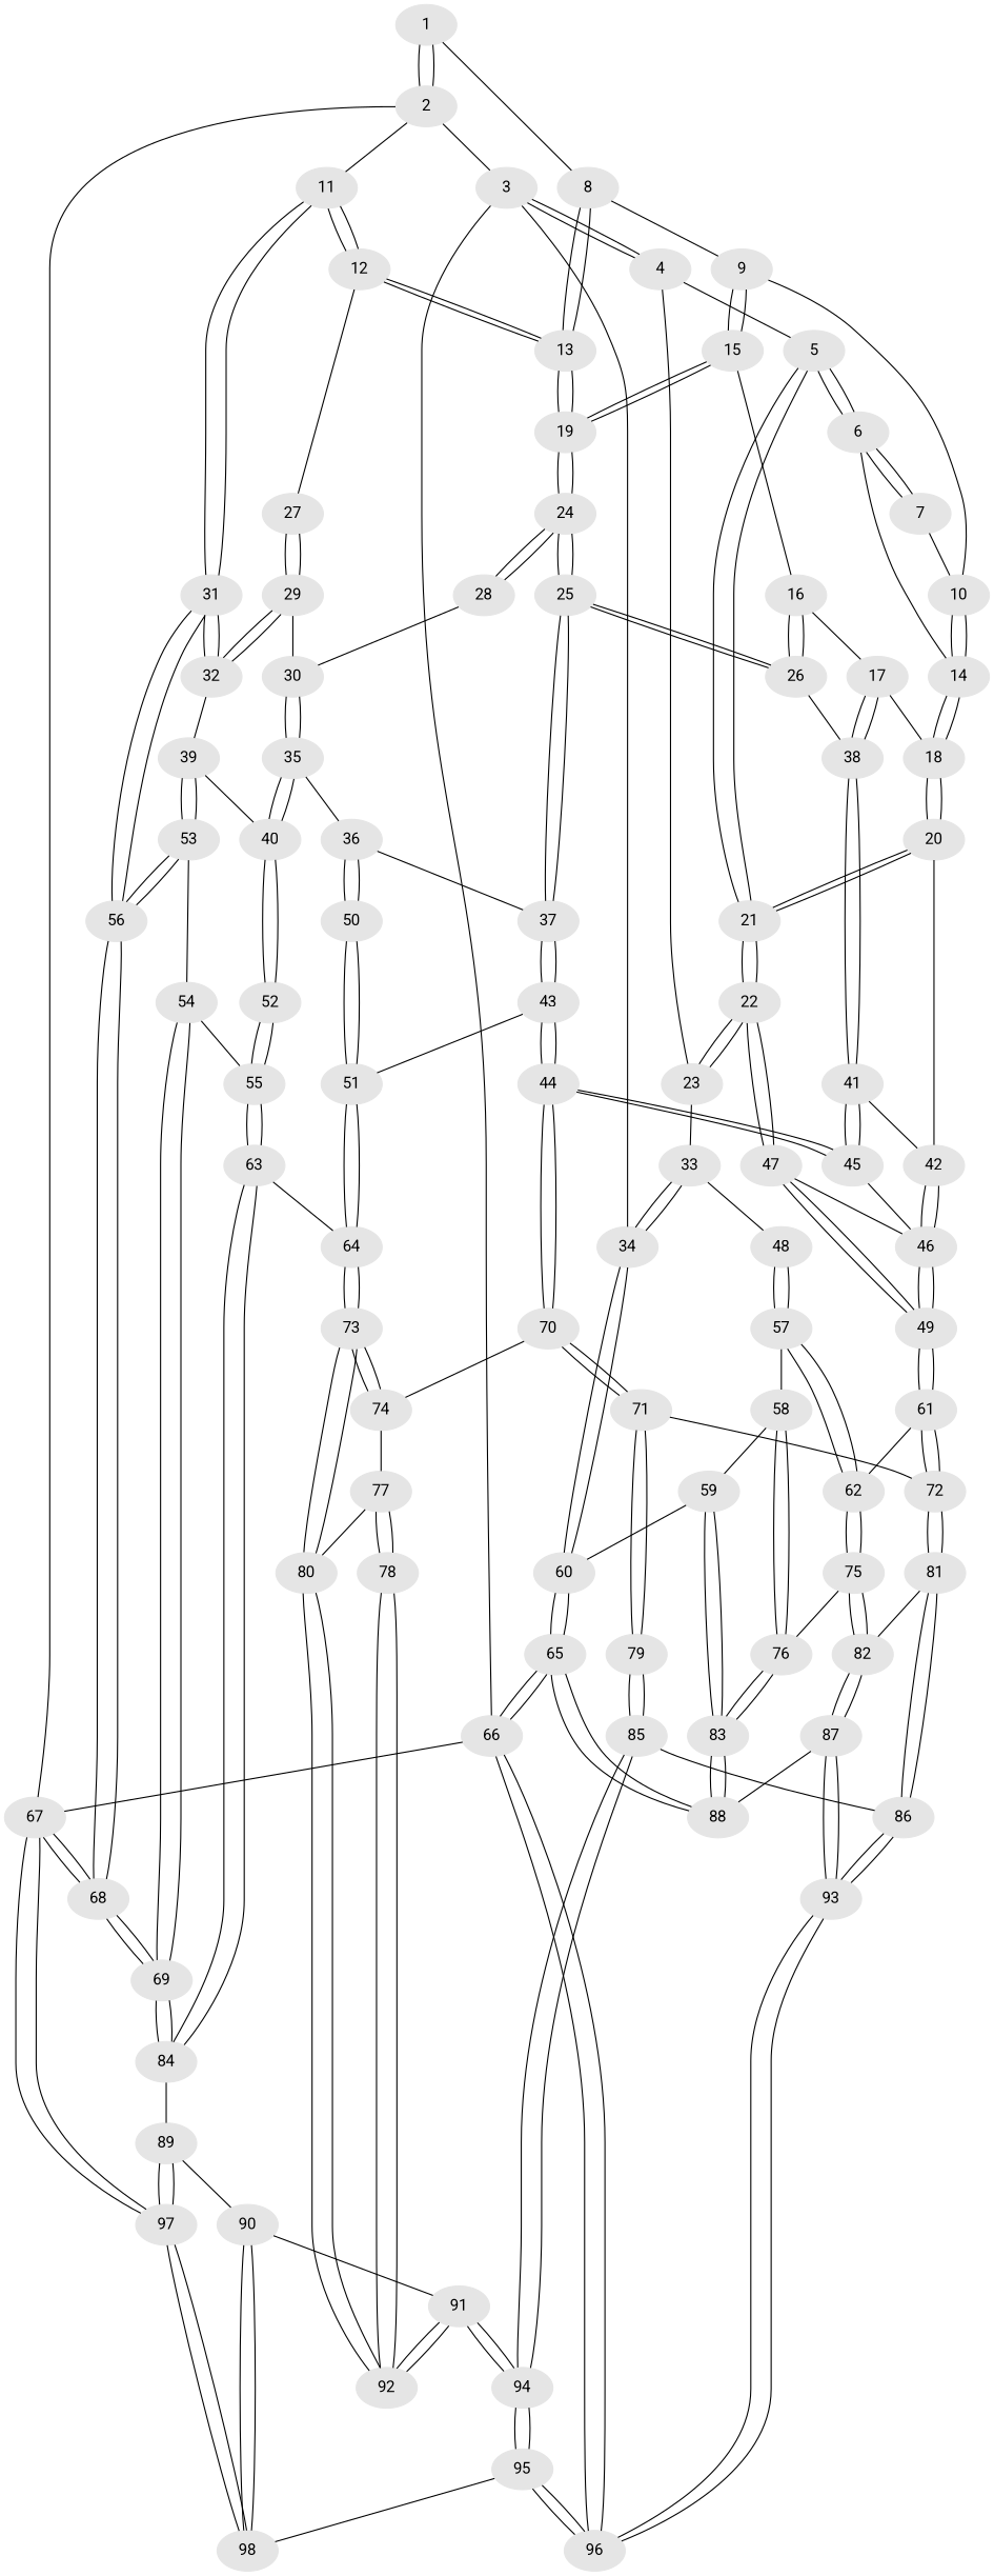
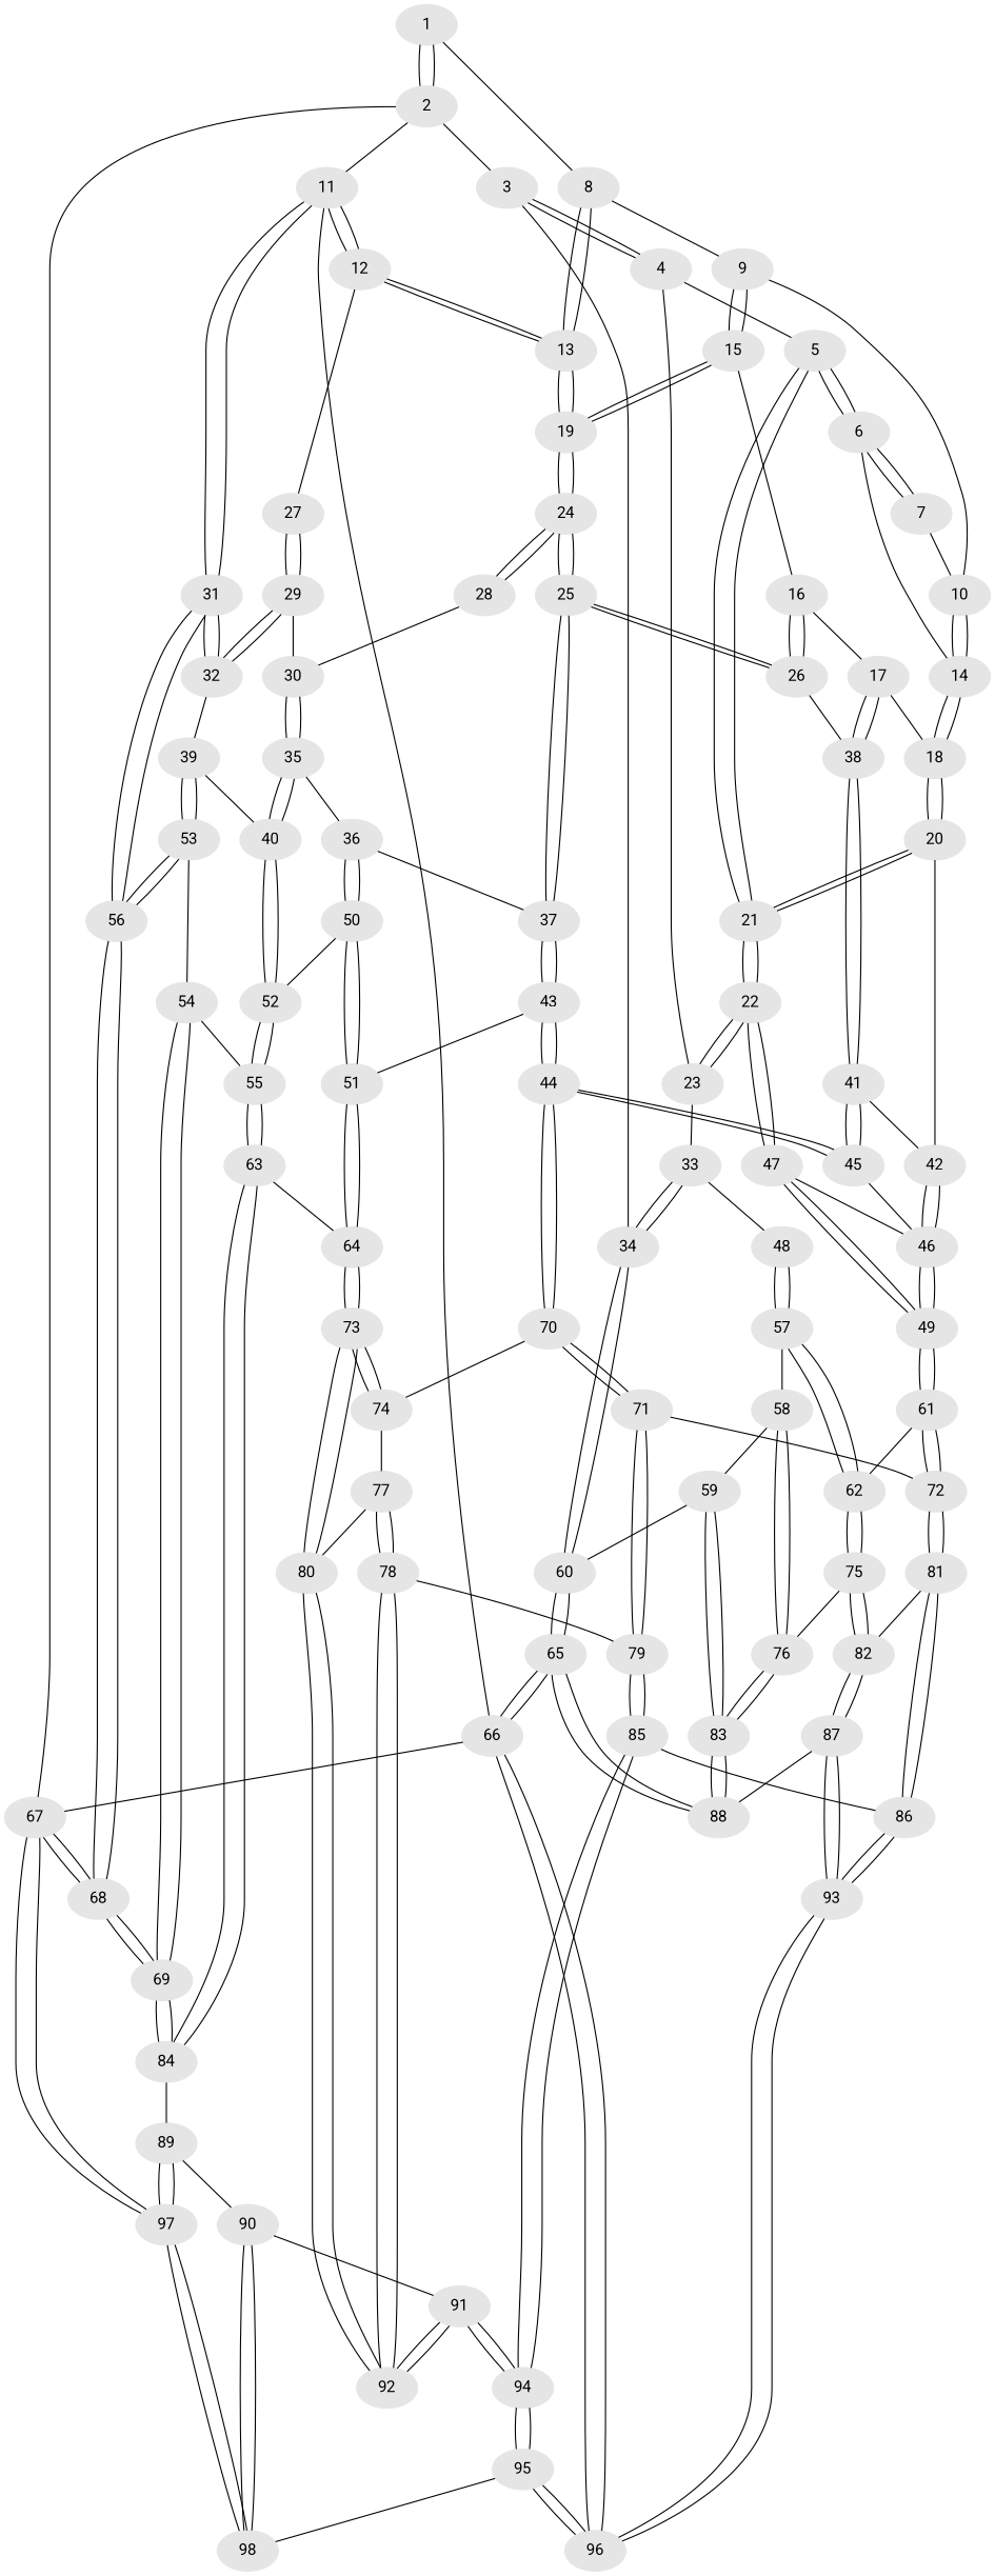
  graph {
    fontname=Roboto
    node [color=gray90 fontname=Roboto style=filled]
    edge [fontname=Roboto]
    1
    2
    8
    3
    11
    67
    9
    13
    4
    34
    66
    12
    31
    68
    97
    5
    23
    60
    96
    6
    21
    33
    7
    14
    22
    10
    18
    15
    19
    16
    27
    32
    56
    29
    24
    20
    17
    26
    38
    41
    42
    25
    28
    46
    47
    49
    48
    37
    30
    43
    35
    39
    36
    40
    53
    57
    65
    50
    52
    51
    44
    45
    54
    55
    70
    64
    71
    74
    61
    58
    62
    72
    73
    63
    69
    84
    59
    76
    75
    83
    88
    81
    82
    89
    80
    98
    79
    77
    85
    86
    92
    78
    87
    94
    93
    90
    95
    91
    1 -- 2
    1 -- 2
    1 -- 8
    2 -- 3
    2 -- 11
    2 -- 67
    8 -- 9
    8 -- 13
    8 -- 13
    3 -- 4
    3 -- 4
    3 -- 34
-   3 -- 66
+   11 -- 66
    11 -- 12
    11 -- 12
    11 -- 31
    11 -- 31
    67 -- 68
    67 -- 68
    67 -- 97
    67 -- 97
    9 -- 10
    9 -- 15
    9 -- 15
    13 -- 19
    13 -- 19
    4 -- 5
    4 -- 23
    34 -- 60
    34 -- 60
    66 -- 67
    66 -- 96
    66 -- 96
    12 -- 13
    12 -- 13
    12 -- 27
    31 -- 32
    31 -- 32
    31 -- 56
    31 -- 56
    68 -- 69
    68 -- 69
    97 -- 98
    97 -- 98
    5 -- 6
    5 -- 6
    5 -- 21
    5 -- 21
    23 -- 33
    60 -- 65
    60 -- 65
    6 -- 7
    6 -- 7
    6 -- 14
    21 -- 22
    21 -- 22
    33 -- 34
    33 -- 34
    33 -- 48
    7 -- 10
    14 -- 18
    14 -- 18
    22 -- 23
    22 -- 23
    22 -- 47
    22 -- 47
    10 -- 14
    10 -- 14
    18 -- 20
    18 -- 20
    15 -- 19
    15 -- 19
    15 -- 16
    19 -- 24
    19 -- 24
    16 -- 17
    16 -- 26
    16 -- 26
    27 -- 29
    27 -- 29
    32 -- 39
    56 -- 68
    56 -- 68
    29 -- 32
    29 -- 32
    29 -- 30
    24 -- 25
    24 -- 25
    24 -- 28
    24 -- 28
    20 -- 21
    20 -- 21
    20 -- 42
    17 -- 18
    17 -- 38
    17 -- 38
    26 -- 38
    38 -- 41
    38 -- 41
    41 -- 42
    41 -- 45
    41 -- 45
    42 -- 46
    42 -- 46
    25 -- 26
    25 -- 26
    25 -- 37
    25 -- 37
    28 -- 30
    46 -- 49
    46 -- 49
    47 -- 46
    47 -- 49
    47 -- 49
    49 -- 61
    49 -- 61
    48 -- 57
    48 -- 57
    37 -- 43
    37 -- 43
    30 -- 35
    30 -- 35
    43 -- 51
    43 -- 44
    43 -- 44
    35 -- 36
    35 -- 40
    35 -- 40
    39 -- 40
    39 -- 53
    39 -- 53
    36 -- 37
    36 -- 50
    36 -- 50
    40 -- 52
    40 -- 52
    53 -- 56
    53 -- 56
    53 -- 54
    57 -- 58
    57 -- 62
    57 -- 62
    65 -- 66
    65 -- 66
    65 -- 88
    65 -- 88
+   50 -- 52
    50 -- 51
    50 -- 51
    52 -- 55
    52 -- 55
    51 -- 64
    51 -- 64
    44 -- 45
    44 -- 45
    44 -- 70
    44 -- 70
    45 -- 46
    54 -- 55
    54 -- 69
    54 -- 69
    55 -- 63
    55 -- 63
    70 -- 71
    70 -- 71
    70 -- 74
    64 -- 73
    64 -- 73
    71 -- 72
    71 -- 79
    71 -- 79
    74 -- 77
    61 -- 62
    61 -- 72
    61 -- 72
    58 -- 59
    58 -- 76
    58 -- 76
    62 -- 75
    62 -- 75
    72 -- 81
    72 -- 81
    73 -- 74
    73 -- 74
    73 -- 80
    73 -- 80
    63 -- 64
    63 -- 84
    63 -- 84
    69 -- 84
    69 -- 84
    84 -- 89
    59 -- 60
    59 -- 83
    59 -- 83
    76 -- 83
    76 -- 83
    75 -- 76
    75 -- 82
    75 -- 82
    83 -- 88
    83 -- 88
    81 -- 82
    81 -- 86
    81 -- 86
    82 -- 87
    82 -- 87
    89 -- 97
    89 -- 97
    89 -- 90
    80 -- 92
    80 -- 92
    79 -- 85
    79 -- 85
    77 -- 80
    77 -- 78
    77 -- 78
    85 -- 86
    85 -- 94
    85 -- 94
    86 -- 93
    86 -- 93
+   78 -- 79
    78 -- 92
    78 -- 92
    87 -- 88
    87 -- 93
    87 -- 93
    94 -- 95
    94 -- 95
    93 -- 96
    93 -- 96
    90 -- 98
    90 -- 98
    90 -- 91
    95 -- 96
    95 -- 96
    95 -- 98
    91 -- 92
    91 -- 92
    91 -- 94
    91 -- 94
  }
